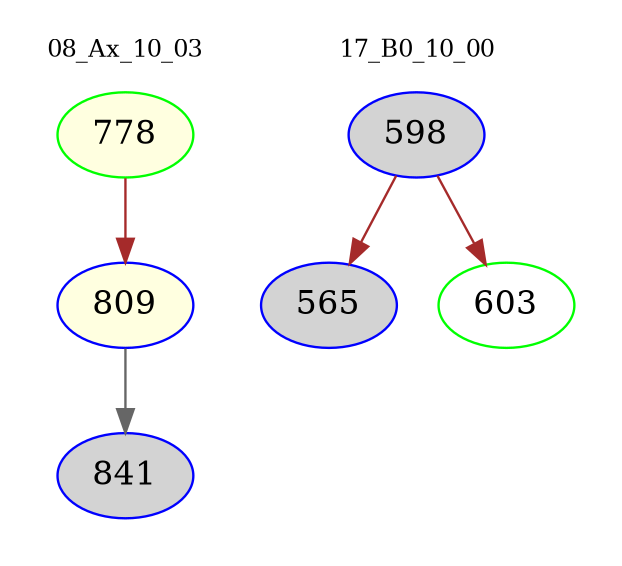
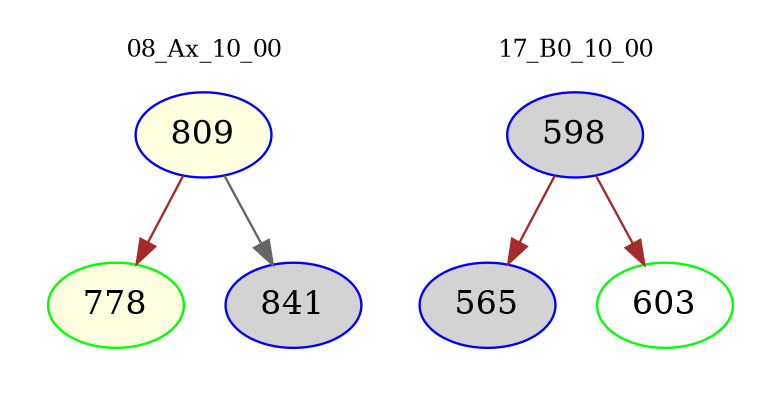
  digraph {
    node [color=blue fillcolor=lightgrey style=filled]
    edge [color=brown]
    n1 [fillcolor=lightyellow label=809]
    n2 [color=green fillcolor=lightyellow label=778]
    n3 [label=841]
    n4 [label=598]
    n5 [label=565]
    n6 [color=green fillcolor=white label=603]
    subgraph cluster_1 {
      color=white
      fontsize=10
-     label="08_Ax_10_03"
+     label="08_Ax_10_00"
      n1
      n2
      n3
    }
    subgraph cluster_2 {
      color=white
      fontsize=10
      label="17_B0_10_00"
      n4
      n5
      n6
    }
-   n2 -> n1
+   n1 -> n2
    n1 -> n3 [color=gray40]
    n4 -> n5
    n4 -> n6
  }
